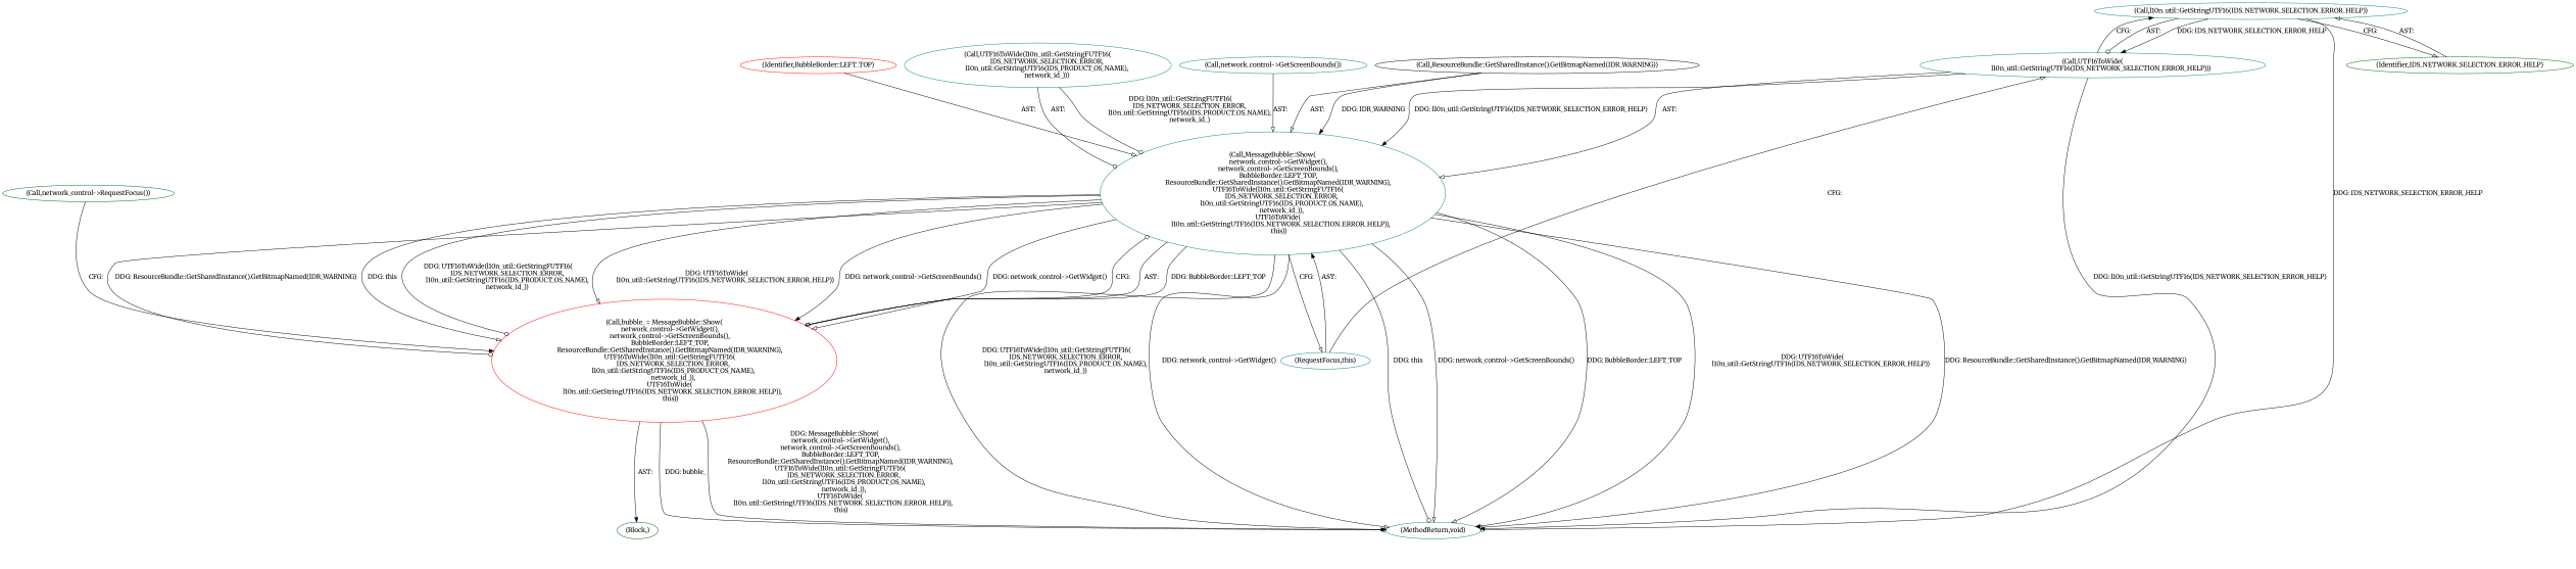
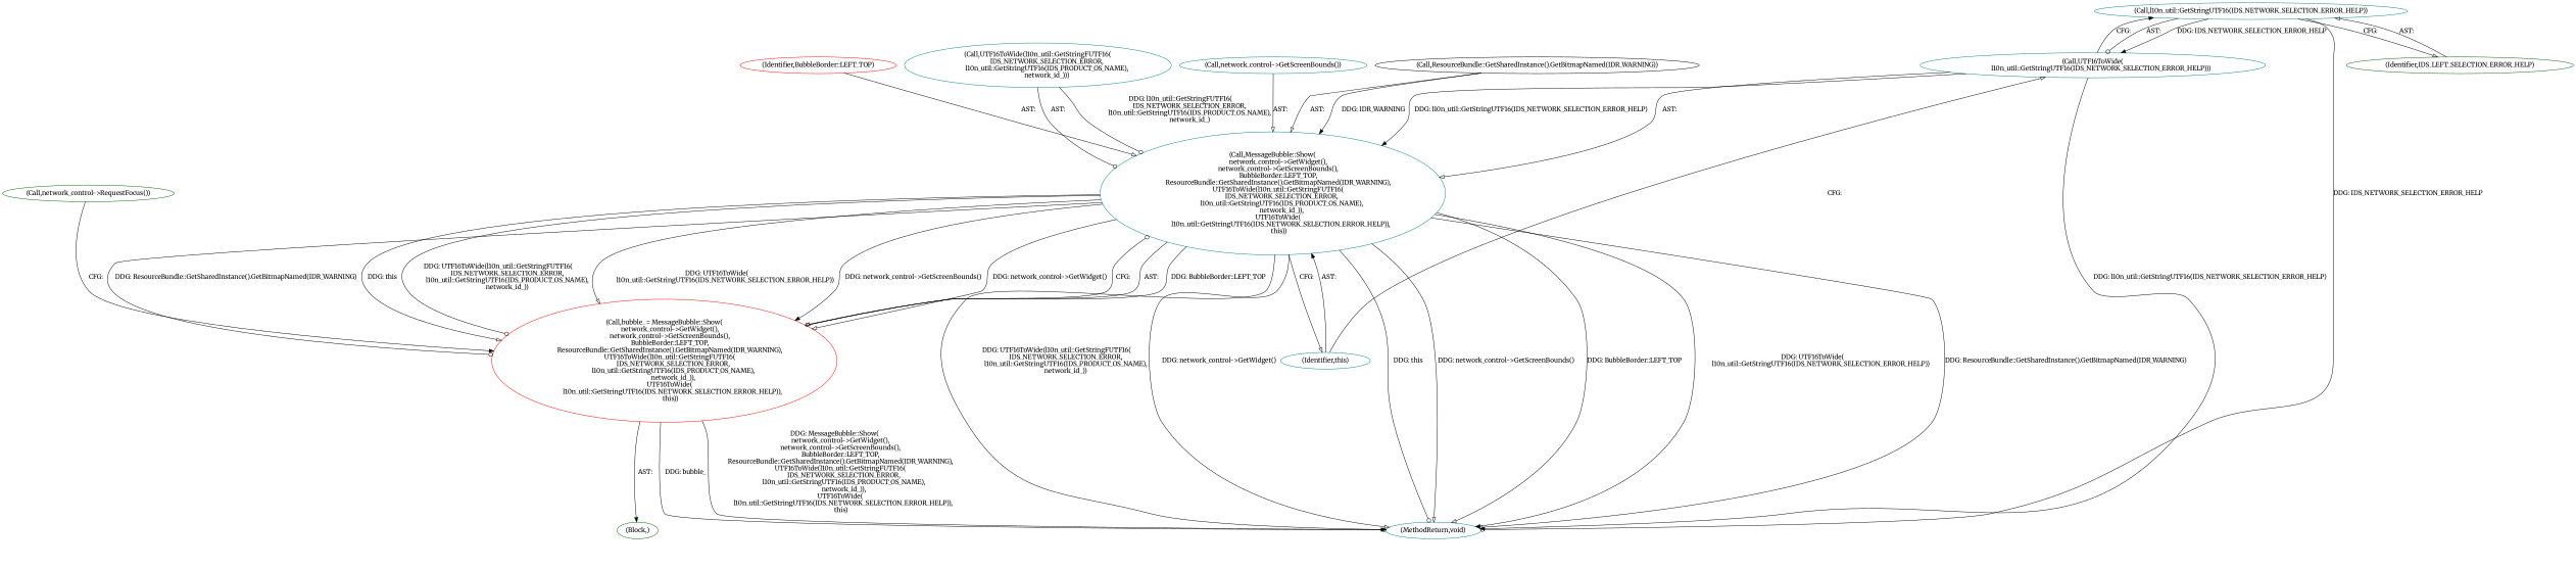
  digraph {
    fontname=Merriweather
    node [color=teal fontname=Merriweather]
    edge [arrowhead=onormal fontname=Merriweather]
    n1 [label="(Call,l10n_util::GetStringUTF16(IDS_NETWORK_SELECTION_ERROR_HELP))"]
    n2 [label="(Call,UTF16ToWide(\n            l10n_util::GetStringUTF16(IDS_NETWORK_SELECTION_ERROR_HELP)))"]
    n3 [label="(MethodReturn,void)"]
-   n4 [color=darkgreen label="(Identifier,IDS_NETWORK_SELECTION_ERROR_HELP)"]
+   n4 [color=darkgreen label="(Identifier,IDS_LEFT_SELECTION_ERROR_HELP)"]
    n5 [label="(Call,MessageBubble::Show(\n        network_control->GetWidget(),\n        network_control->GetScreenBounds(),\n        BubbleBorder::LEFT_TOP,\n        ResourceBundle::GetSharedInstance().GetBitmapNamed(IDR_WARNING),\n        UTF16ToWide(l10n_util::GetStringFUTF16(\n             IDS_NETWORK_SELECTION_ERROR,\n             l10n_util::GetStringUTF16(IDS_PRODUCT_OS_NAME),\n             network_id_)),\n        UTF16ToWide(\n            l10n_util::GetStringUTF16(IDS_NETWORK_SELECTION_ERROR_HELP)),\n         this))"]
    n6 [color=red label="(Call,bubble_ = MessageBubble::Show(\n        network_control->GetWidget(),\n        network_control->GetScreenBounds(),\n        BubbleBorder::LEFT_TOP,\n        ResourceBundle::GetSharedInstance().GetBitmapNamed(IDR_WARNING),\n        UTF16ToWide(l10n_util::GetStringFUTF16(\n             IDS_NETWORK_SELECTION_ERROR,\n             l10n_util::GetStringUTF16(IDS_PRODUCT_OS_NAME),\n             network_id_)),\n        UTF16ToWide(\n            l10n_util::GetStringUTF16(IDS_NETWORK_SELECTION_ERROR_HELP)),\n         this))"]
-   n7 [label="(RequestFocus,this)"]
+   n7 [label="(Identifier,this)"]
    n8 [color=darkgreen label="(Block,)"]
    n9 [color=red label="(Identifier,BubbleBorder::LEFT_TOP)"]
    n10 [label="(Call,UTF16ToWide(l10n_util::GetStringFUTF16(\n             IDS_NETWORK_SELECTION_ERROR,\n             l10n_util::GetStringUTF16(IDS_PRODUCT_OS_NAME),\n             network_id_)))"]
    n11 [color=darkgreen label="(Call,network_control->RequestFocus())"]
    n12 [label="(Call,network_control->GetScreenBounds())"]
    n13 [color=black label="(Call,ResourceBundle::GetSharedInstance().GetBitmapNamed(IDR_WARNING))"]
    n1 -> n2 [arrowhead=odot label="AST: "]
    n1 -> n2 [arrowhead=normal label="DDG: IDS_NETWORK_SELECTION_ERROR_HELP"]
    n1 -> n3 [arrowhead=odot label="DDG: IDS_NETWORK_SELECTION_ERROR_HELP"]
    n1 -> n4 [label="CFG: "]
    n2 -> n1 [arrowhead=normal label="CFG: "]
    n2 -> n3 [arrowhead=normal label="DDG: l10n_util::GetStringUTF16(IDS_NETWORK_SELECTION_ERROR_HELP)"]
    n2 -> n5 [label="AST: "]
    n2 -> n5 [arrowhead=normal label="DDG: l10n_util::GetStringUTF16(IDS_NETWORK_SELECTION_ERROR_HELP)"]
    n4 -> n1 [label="AST: "]
    n5 -> n3 [arrowhead=normal label="DDG: UTF16ToWide(l10n_util::GetStringFUTF16(\n             IDS_NETWORK_SELECTION_ERROR,\n             l10n_util::GetStringUTF16(IDS_PRODUCT_OS_NAME),\n             network_id_))"]
    n5 -> n3 [label="DDG: network_control->GetWidget()"]
    n5 -> n3 [arrowhead=odot label="DDG: this"]
    n5 -> n3 [label="DDG: network_control->GetScreenBounds()"]
    n5 -> n3 [label="DDG: BubbleBorder::LEFT_TOP"]
    n5 -> n3 [arrowhead=normal label="DDG: UTF16ToWide(\n            l10n_util::GetStringUTF16(IDS_NETWORK_SELECTION_ERROR_HELP))"]
    n5 -> n3 [label="DDG: ResourceBundle::GetSharedInstance().GetBitmapNamed(IDR_WARNING)"]
    n5 -> n6 [arrowhead=odot label="AST: "]
    n5 -> n6 [label="DDG: BubbleBorder::LEFT_TOP"]
    n5 -> n6 [arrowhead=odot label="DDG: ResourceBundle::GetSharedInstance().GetBitmapNamed(IDR_WARNING)"]
    n5 -> n6 [label="DDG: this"]
    n5 -> n6 [arrowhead=odot label="DDG: UTF16ToWide(l10n_util::GetStringFUTF16(\n             IDS_NETWORK_SELECTION_ERROR,\n             l10n_util::GetStringUTF16(IDS_PRODUCT_OS_NAME),\n             network_id_))"]
    n5 -> n6 [label="DDG: UTF16ToWide(\n            l10n_util::GetStringUTF16(IDS_NETWORK_SELECTION_ERROR_HELP))"]
    n5 -> n6 [arrowhead=normal label="DDG: network_control->GetScreenBounds()"]
    n5 -> n6 [label="DDG: network_control->GetWidget()"]
    n5 -> n7 [label="CFG: "]
    n6 -> n3 [arrowhead=odot label="DDG: bubble_"]
    n6 -> n3 [label="DDG: MessageBubble::Show(\n        network_control->GetWidget(),\n        network_control->GetScreenBounds(),\n        BubbleBorder::LEFT_TOP,\n        ResourceBundle::GetSharedInstance().GetBitmapNamed(IDR_WARNING),\n        UTF16ToWide(l10n_util::GetStringFUTF16(\n             IDS_NETWORK_SELECTION_ERROR,\n             l10n_util::GetStringUTF16(IDS_PRODUCT_OS_NAME),\n             network_id_)),\n        UTF16ToWide(\n            l10n_util::GetStringUTF16(IDS_NETWORK_SELECTION_ERROR_HELP)),\n         this)"]
    n6 -> n5 [arrowhead=odot label="CFG: "]
    n6 -> n8 [arrowhead=normal label="AST: "]
    n7 -> n2 [label="CFG: "]
    n7 -> n5 [arrowhead=normal label="AST: "]
    n9 -> n5 [label="AST: "]
    n10 -> n5 [arrowhead=odot label="AST: "]
    n10 -> n5 [arrowhead=odot label="DDG: l10n_util::GetStringFUTF16(\n             IDS_NETWORK_SELECTION_ERROR,\n             l10n_util::GetStringUTF16(IDS_PRODUCT_OS_NAME),\n             network_id_)"]
    n11 -> n6 [arrowhead=normal label="CFG: "]
    n12 -> n5 [label="AST: "]
    n13 -> n5 [label="AST: "]
    n13 -> n5 [arrowhead=normal label="DDG: IDR_WARNING"]
  }
